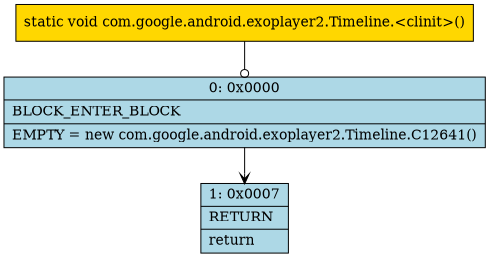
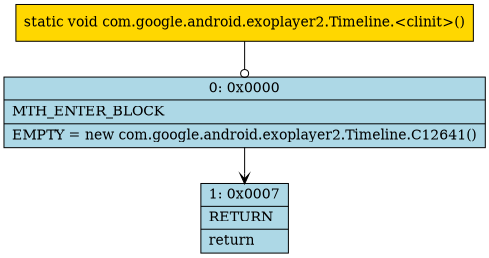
  digraph {
    node [shape=record style=filled fillcolor=lightblue]
-   n1 [label="{0\:\ 0x0000|BLOCK_ENTER_BLOCK\l|EMPTY = new com.google.android.exoplayer2.Timeline.C12641()\l}"]
+   n1 [label="{0\:\ 0x0000|MTH_ENTER_BLOCK\l|EMPTY = new com.google.android.exoplayer2.Timeline.C12641()\l}"]
    n2 [label="{1\:\ 0x0007|RETURN\l|return\l}"]
    n3 [label="{static void com.google.android.exoplayer2.Timeline.\<clinit\>() }" fillcolor=gold]
    n1 -> n2 [arrowhead=vee]
    n3 -> n1 [arrowhead=odot]
  }
